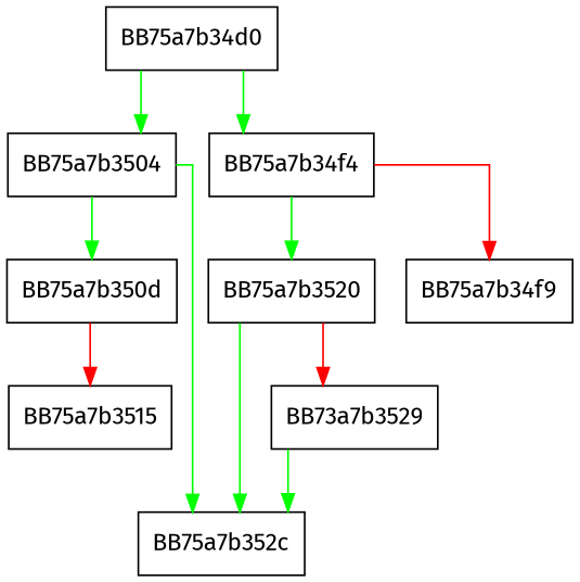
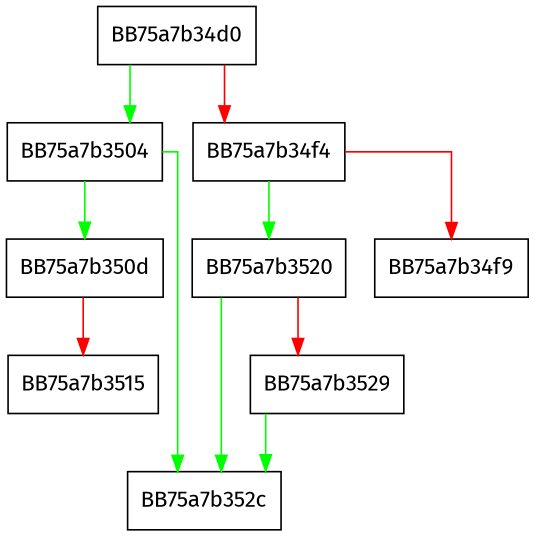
  digraph {
    fontname="Fira Sans"
    splines=ortho
    node [fontname="Fira Sans" shape=box]
    edge [color=green fontname="Fira Sans"]
    BB75a7b34d0
    BB75a7b3504
    BB75a7b34f4
    BB75a7b352c
    BB75a7b350d
    BB75a7b3520
    BB75a7b34f9
    BB75a7b3515
-   BB75a7b3529 [label=BB73a7b3529]
+   BB75a7b3529
    BB75a7b34d0 -> BB75a7b3504
-   BB75a7b34d0 -> BB75a7b34f4
+   BB75a7b34d0 -> BB75a7b34f4 [color=red]
    BB75a7b3504 -> BB75a7b352c
    BB75a7b3504 -> BB75a7b350d
    BB75a7b34f4 -> BB75a7b3520
    BB75a7b34f4 -> BB75a7b34f9 [color=red]
    BB75a7b350d -> BB75a7b3515 [color=red]
    BB75a7b3520 -> BB75a7b352c
    BB75a7b3520 -> BB75a7b3529 [color=red]
    BB75a7b3529 -> BB75a7b352c
  }
